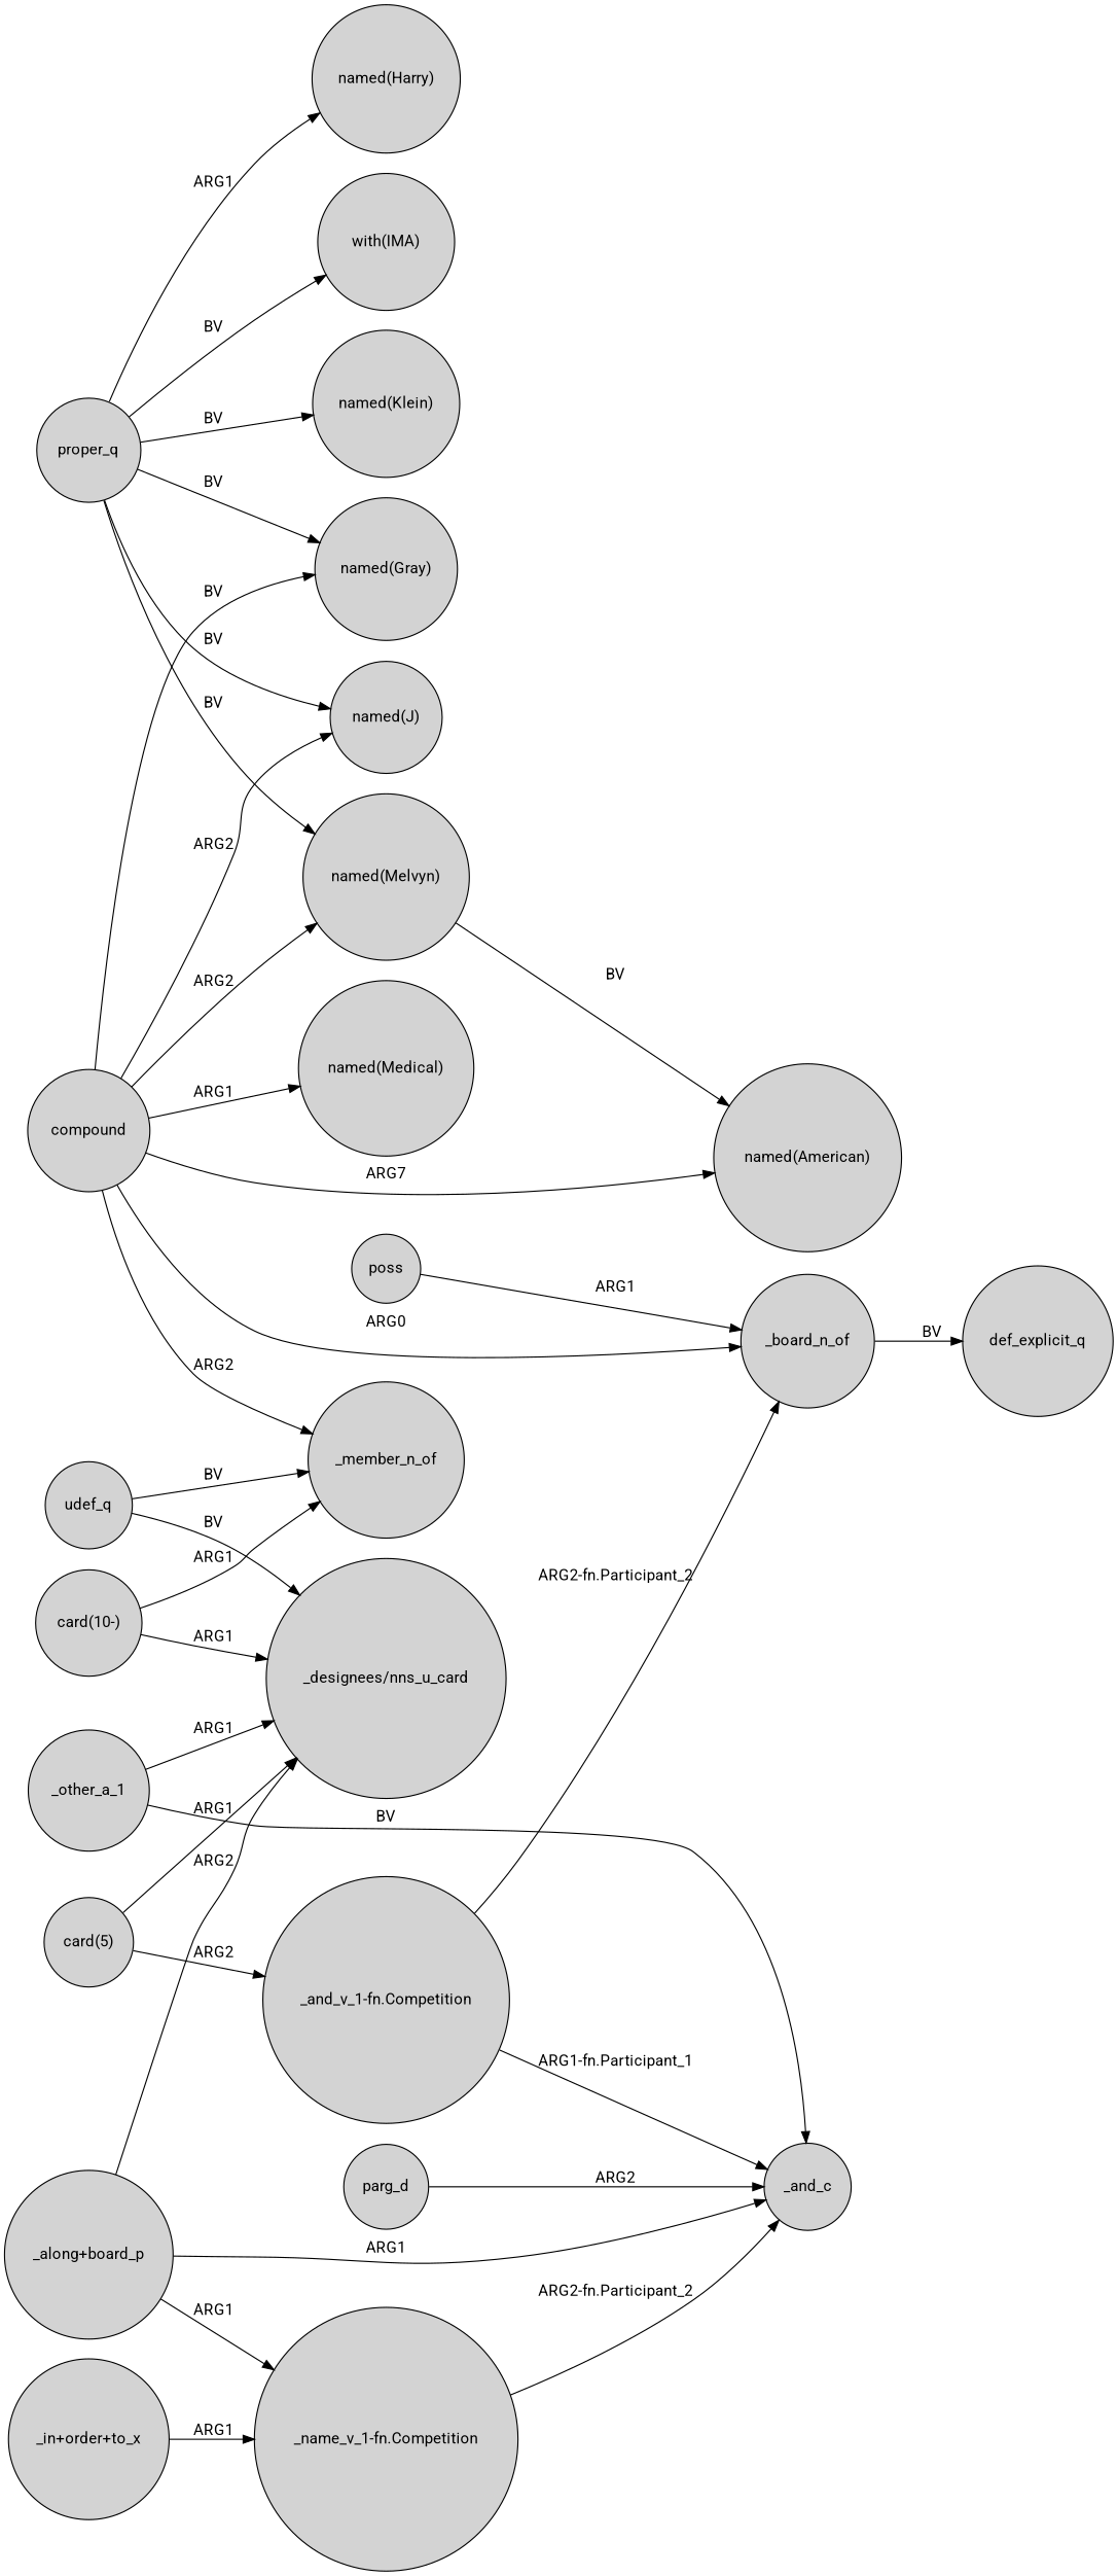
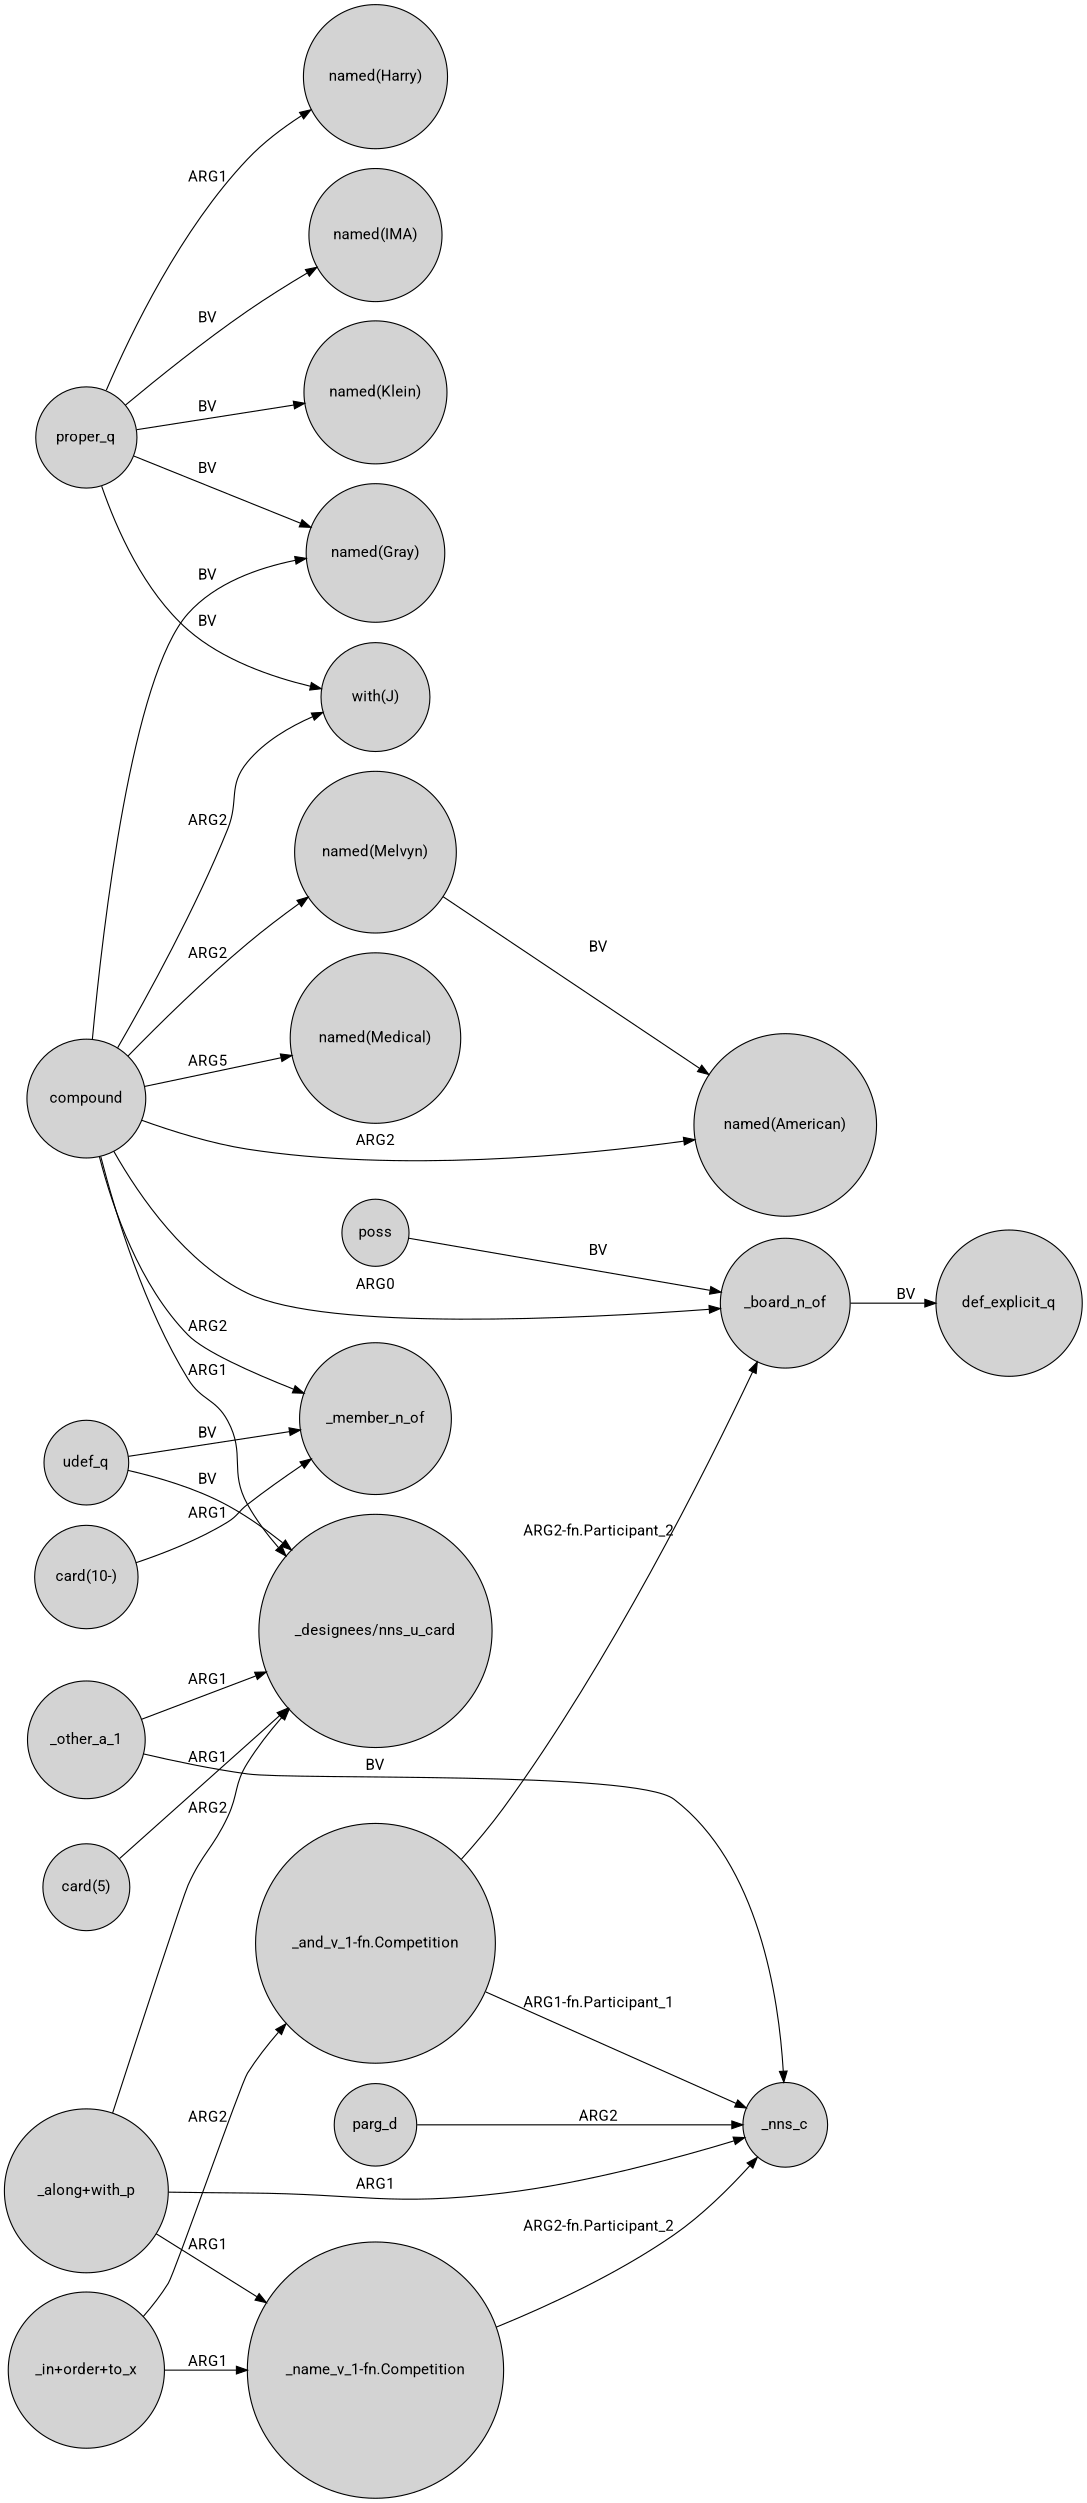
  digraph {
    fontname=Roboto
    rankdir=LR
    node [fontname=Roboto shape=circle style=filled]
    edge [fontname=Roboto]
    proper_q
-   "named(J)"
+   "named(J)" [label="with(J)"]
    "named(Klein)"
    "named(Melvyn)"
    "named(Gray)"
    "named(Harry)"
-   "named(IMA)" [label="with(IMA)"]
+   "named(IMA)"
    "named(American)"
    _board_n_of
    def_explicit_q
    parg_d
-   _and_c
+   _and_c [label=_nns_c]
    "_name_v_1-fn.Competition"
    compound
    "named(Medical)"
    _member_n_of
    n17 [label="_designees/nns_u_card"]
    udef_q
    poss
    n20 [label="_and_v_1-fn.Competition"]
    "card(10-)"
    "card(5)"
-   "_along+with_p" [label="_along+board_p"]
+   "_along+with_p"
    "_in+order+to_x"
    _other_a_1
    proper_q -> "named(J)" [label=BV]
    proper_q -> "named(Klein)" [label=BV]
-   proper_q -> "named(Melvyn)" [label=BV]
    proper_q -> "named(Gray)" [label=BV]
    proper_q -> "named(Harry)" [label=ARG1]
    proper_q -> "named(IMA)" [label=BV]
    "named(Melvyn)" -> "named(American)" [label=BV]
    _board_n_of -> def_explicit_q [label=BV]
    parg_d -> _and_c [label=ARG2]
    "_name_v_1-fn.Competition" -> _and_c [label="ARG2-fn.Participant_2"]
    compound -> "named(J)" [label=ARG2]
    compound -> "named(Melvyn)" [label=ARG2]
    compound -> "named(Gray)" [label=BV]
-   compound -> "named(American)" [label=ARG7]
+   compound -> "named(American)" [label=ARG2]
    compound -> _board_n_of [label=ARG0]
-   compound -> "named(Medical)" [label=ARG1]
+   compound -> "named(Medical)" [label=ARG5]
    compound -> _member_n_of [label=ARG2]
-   "card(10-)" -> n17 [label=ARG1]
+   compound -> n17 [label=ARG1]
    udef_q -> _member_n_of [label=BV]
    udef_q -> n17 [label=BV]
-   poss -> _board_n_of [label=ARG1]
+   poss -> _board_n_of [label=BV]
    n20 -> _board_n_of [label="ARG2-fn.Participant_2"]
    n20 -> _and_c [label="ARG1-fn.Participant_1"]
    "card(10-)" -> _member_n_of [label=ARG1]
    "card(5)" -> n17 [label=ARG1]
    "_along+with_p" -> _and_c [label=ARG1]
    "_along+with_p" -> "_name_v_1-fn.Competition" [label=ARG1]
    "_along+with_p" -> n17 [label=ARG2]
    "_in+order+to_x" -> "_name_v_1-fn.Competition" [label=ARG1]
-   "card(5)" -> n20 [label=ARG2]
+   "_in+order+to_x" -> n20 [label=ARG2]
    _other_a_1 -> _and_c [label=BV]
    _other_a_1 -> n17 [label=ARG1]
  }
